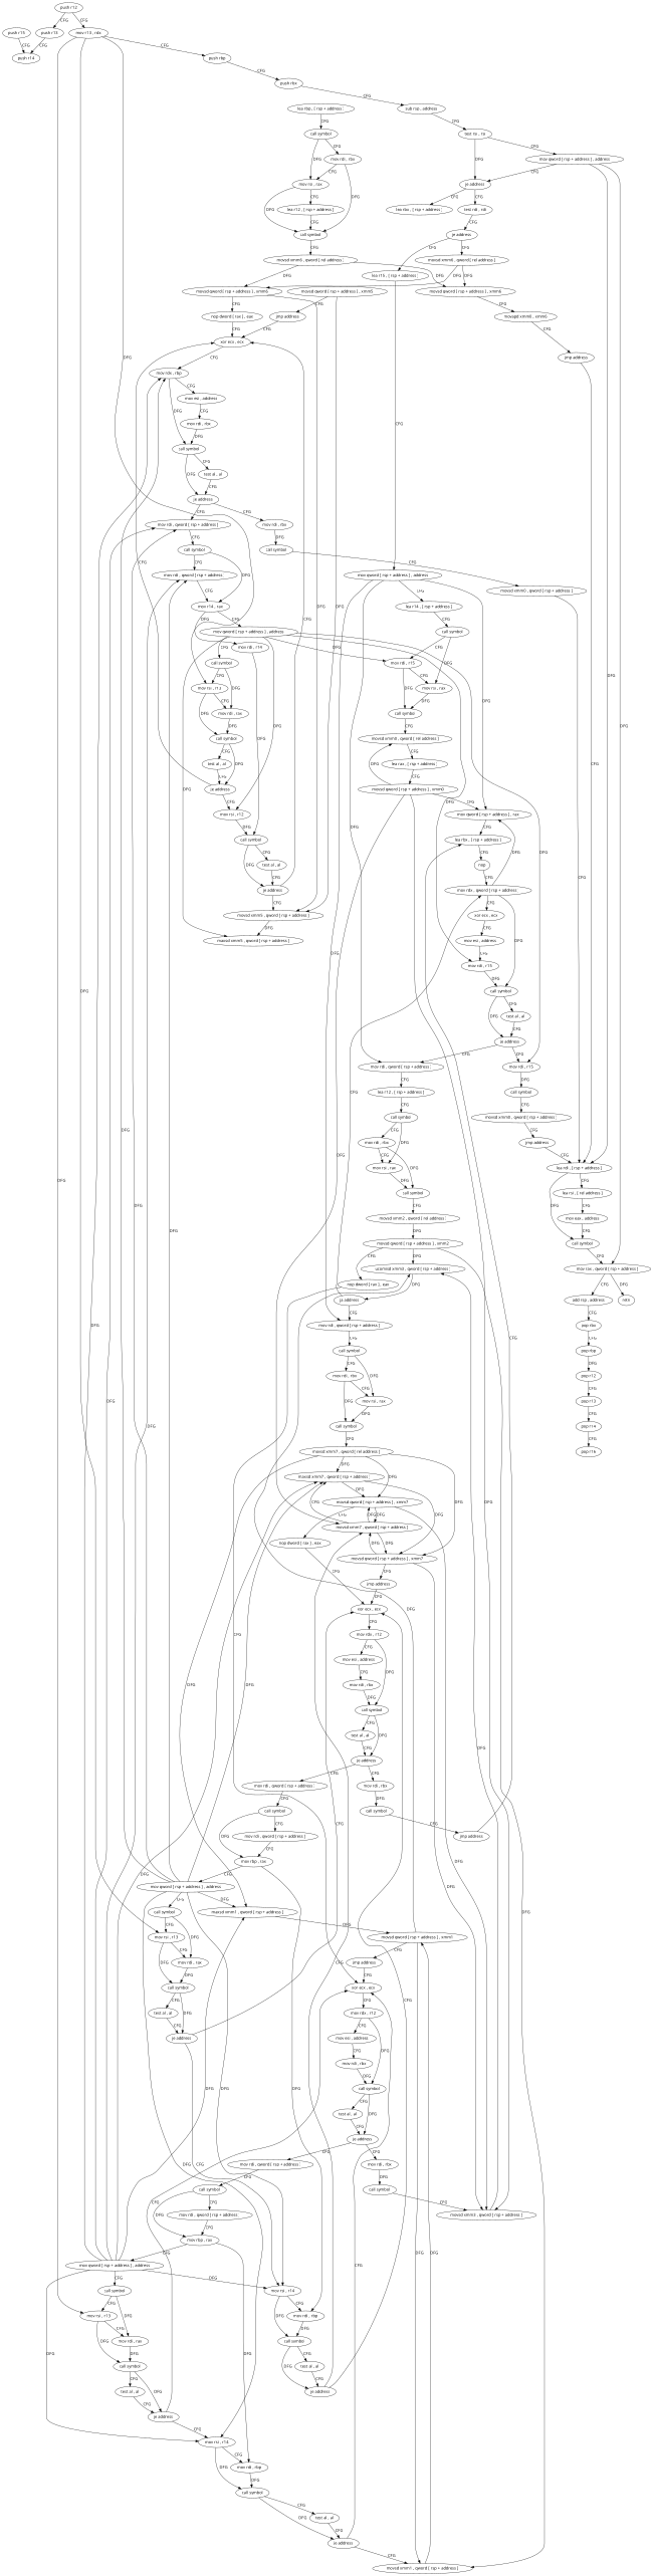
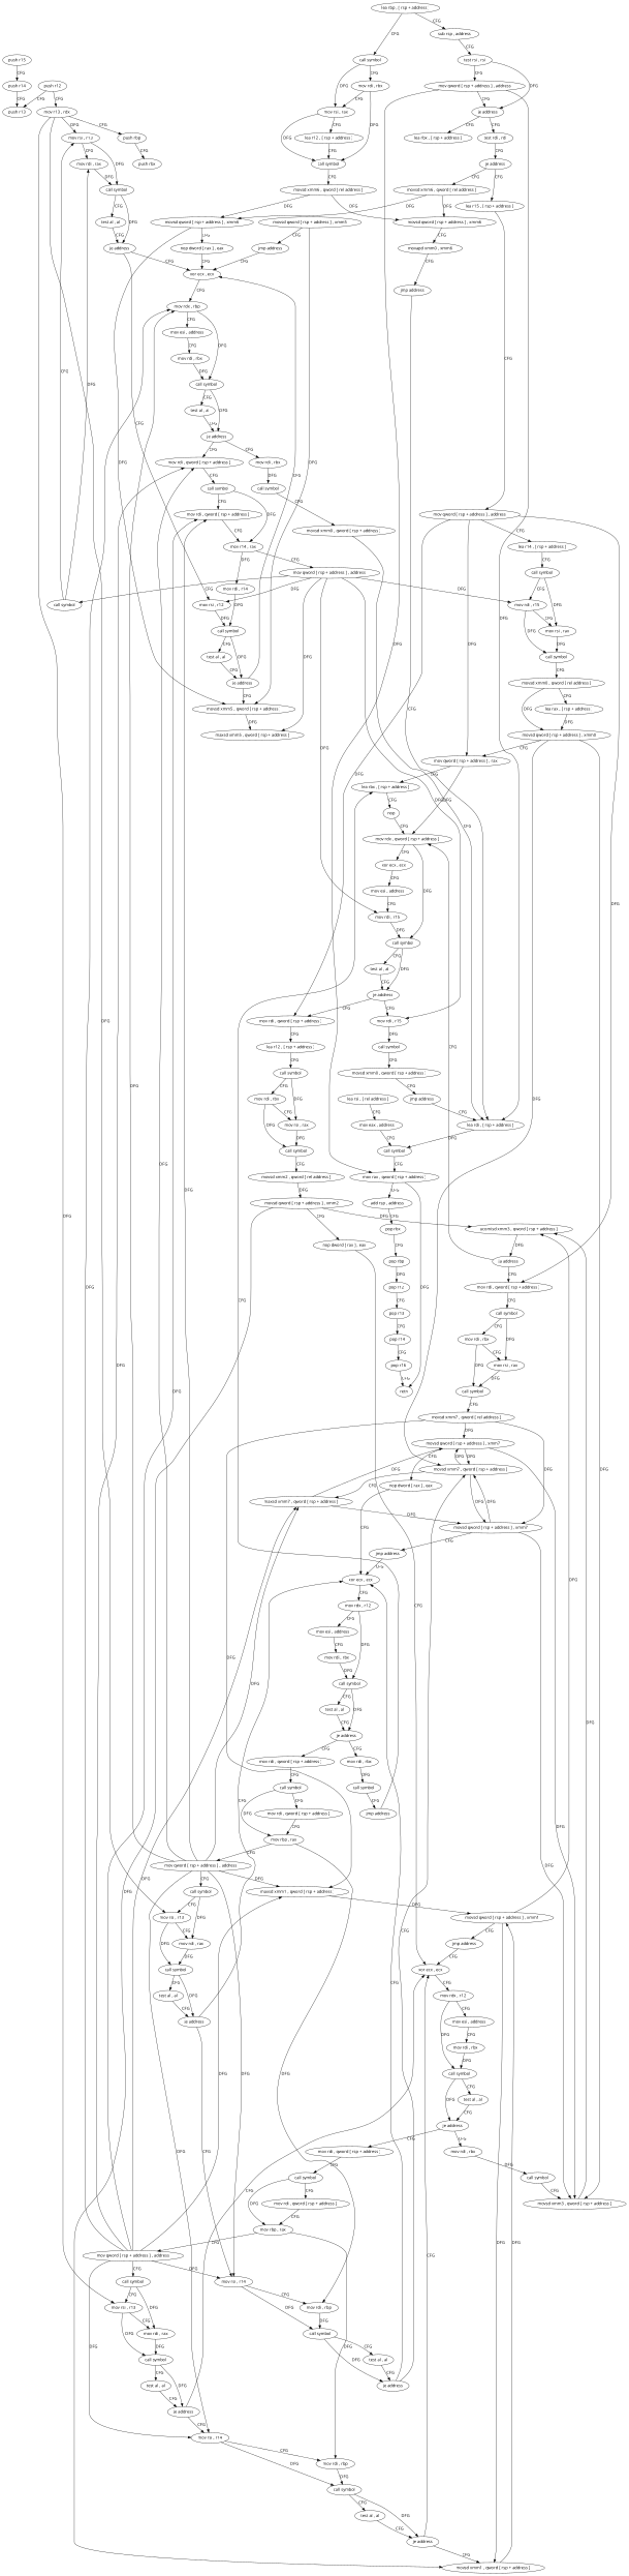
  digraph {
    fontname="Open Sans"
    node [fontname="Open Sans"]
    edge [fontname="Open Sans"]
    n1 [label="push r15"]
    n2 [label="push r14"]
    n3 [label="push r13"]
    n4 [label="push r12"]
    n5 [label="mov r13 , rdx"]
    n6 [label="push rbp"]
    n7 [label="mov rsi , r13"]
    n8 [label="mov rsi , r13"]
    n9 [label="mov rsi , r13"]
    n10 [label="push rbx"]
    n11 [label="mov rdi , rax"]
    n12 [label="call symbol"]
    n13 [label="mov rdi , rax"]
    n14 [label="call symbol"]
    n15 [label="mov rdi , rax"]
    n16 [label="call symbol"]
    n17 [label="sub rsp , address"]
    n18 [label="test rsi , rsi"]
    n19 [label="mov qword [ rsp + address ] , address"]
    n20 [label="je address"]
    n21 [label="lea rdi , [ rsp + address ]"]
    n22 [label="mov rax , qword [ rsp + address ]"]
    n23 [label="test rdi , rdi"]
    n24 [label="lea rbx , [ rsp + address ]"]
    n25 [label="lea rsi , [ rel address ]"]
    n26 [label="call symbol"]
    n27 [label="add rsp , address"]
    n28 [label=retn]
    n29 [label="je address"]
    n30 [label="movsd xmm6 , qword [ rel address ]"]
    n31 [label="lea r15 , [ rsp + address ]"]
    n32 [label="movsd qword [ rsp + address ] , xmm6"]
    n33 [label="movsd qword [ rsp + address ] , xmm6"]
    n34 [label="mov qword [ rsp + address ] , address"]
    n35 [label="nop dword [ rax ] , eax"]
    n36 [label="movsd xmm5 , qword [ rsp + address ]"]
    n37 [label="movapd xmm0 , xmm6"]
    n38 [label="lea r14 , [ rsp + address ]"]
    n39 [label="mov qword [ rsp + address ] , rax"]
    n40 [label="mov rdi , qword [ rsp + address ]"]
    n41 [label="mov rdi , qword [ rsp + address ]"]
    n42 [label="lea rbp , [ rsp + address ]"]
    n43 [label="call symbol"]
    n44 [label="mov rdi , rbx"]
    n45 [label="mov rsi , rax"]
    n46 [label="call symbol"]
    n47 [label="lea r12 , [ rsp + address ]"]
    n48 [label="movsd xmm6 , qword [ rel address ]"]
    n49 [label="xor ecx , ecx"]
    n50 [label="maxsd xmm5 , qword [ rsp + address ]"]
    n51 [label="mov rdx , rbp"]
    n52 [label="mov esi , address"]
    n53 [label="call symbol"]
    n54 [label="jmp address"]
    n55 [label="mov eax , address"]
    n56 [label="call symbol"]
    n57 [label="lea rbx , [ rsp + address ]"]
    n58 [label="mov rdx , qword [ rsp + address ]"]
    n59 [label="lea r12 , [ rsp + address ]"]
    n60 [label="call symbol"]
    n61 [label="mov rdi , r15"]
    n62 [label="mov rsi , rax"]
    n63 [label="call symbol"]
    n64 [label="movsd xmm0 , qword [ rel address ]"]
    n65 [label="lea rax , [ rsp + address ]"]
    n66 [label="movsd qword [ rsp + address ] , xmm0"]
    n67 [label="movsd xmm3 , qword [ rsp + address ]"]
    n68 [label="movsd xmm7 , qword [ rsp + address ]"]
    n69 [label="ucomisd xmm3 , qword [ rsp + address ]"]
    n70 [label="maxsd xmm7 , qword [ rsp + address ]"]
    n71 [label="movsd qword [ rsp + address ] , xmm7"]
    n72 [label="movsd qword [ rsp + address ] , xmm7"]
    n73 [label=nop]
    n74 [label="xor ecx , ecx"]
    n75 [label="call symbol"]
    n76 [label="mov rdi , rbx"]
    n77 [label="call symbol"]
    n78 [label="movsd xmm0 , qword [ rsp + address ]"]
    n79 [label="mov rdi , qword [ rsp + address ]"]
    n80 [label="call symbol"]
    n81 [label="mov rdi , qword [ rsp + address ]"]
    n82 [label="mov r14 , rax"]
    n83 [label="mov qword [ rsp + address ] , address"]
    n84 [label="mov rdi , r14"]
    n85 [label="call symbol"]
    n86 [label="mov rsi , r12"]
    n87 [label="mov rdi , r15"]
    n88 [label="mov rdi , r15"]
    n89 [label="call symbol"]
    n90 [label="call symbol"]
    n91 [label="test al , al"]
    n92 [label="je address"]
    n93 [label="test al , al"]
    n94 [label="je address"]
    n95 [label="pop rbx"]
    n96 [label="pop rbp"]
    n97 [label="pop r12"]
    n98 [label="pop r13"]
    n99 [label="pop r14"]
    n100 [label="pop r16"]
    n101 [label="movsd xmm0 , qword [ rsp + address ]"]
    n102 [label="jmp address"]
    n103 [label="call symbol"]
    n104 [label="mov rdi , rbx"]
    n105 [label="mov rsi , rax"]
    n106 [label="call symbol"]
    n107 [label="movsd xmm2 , qword [ rel address ]"]
    n108 [label="movsd qword [ rsp + address ] , xmm2"]
    n109 [label="nop dword [ rax ] , eax"]
    n110 [label="movsd xmm1 , qword [ rsp + address ]"]
    n111 [label="xor ecx , ecx"]
    n112 [label="ja address"]
    n113 [label="movsd qword [ rsp + address ] , xmm1"]
    n114 [label="mov rdx , r12"]
    n115 [label="mov esi , address"]
    n116 [label="call symbol"]
    n117 [label="mov rdi , rbx"]
    n118 [label="test al , al"]
    n119 [label="je address"]
    n120 [label="movsd qword [ rsp + address ] , xmm5"]
    n121 [label="jmp address"]
    n122 [label="mov rdi , rbx"]
    n123 [label="call symbol"]
    n124 [label="mov esi , address"]
    n125 [label="test al , al"]
    n126 [label="je address"]
    n127 [label="mov rdi , rbx"]
    n128 [label="mov rsi , rax"]
    n129 [label="mov rdi , qword [ rsp + address ]"]
    n130 [label="call symbol"]
    n131 [label="mov rdi , qword [ rsp + address ]"]
    n132 [label="mov rbp , rax"]
    n133 [label="mov qword [ rsp + address ] , address"]
    n134 [label="mov rdi , rbp"]
    n135 [label="call symbol"]
    n136 [label="mov rsi , r14"]
    n137 [label="mov rsi , r14"]
    n138 [label="maxsd xmm1 , qword [ rsp + address ]"]
    n139 [label="call symbol"]
    n140 [label="mov rdi , rbp"]
    n141 [label="call symbol"]
    n142 [label="test al , al"]
    n143 [label="je address"]
    n144 [label="test al , al"]
    n145 [label="je address"]
    n146 [label="call symbol"]
    n147 [label="movsd xmm7 , qword [ rel address ]"]
    n148 [label="nop dword [ rax ] , eax"]
    n149 [label="jmp address"]
    n150 [label="xor ecx , ecx"]
    n151 [label="mov rdx , r12"]
    n152 [label="mov esi , address"]
    n153 [label="call symbol"]
    n154 [label="mov rdi , rbx"]
    n155 [label="test al , al"]
    n156 [label="je address"]
    n157 [label="jmp address"]
    n158 [label="mov rdi , rbx"]
    n159 [label="call symbol"]
    n160 [label="jmp address"]
    n161 [label="mov rdi , qword [ rsp + address ]"]
    n162 [label="call symbol"]
    n163 [label="mov rdi , qword [ rsp + address ]"]
    n164 [label="mov rbp , rax"]
    n165 [label="mov qword [ rsp + address ] , address"]
    n166 [label="call symbol"]
    n167 [label="test al , al"]
    n168 [label="je address"]
    n169 [label="test al , al"]
    n170 [label="je address"]
    n171 [label="mov rdi , rbx"]
    n172 [label="test al , al"]
    n173 [label="je address"]
    n1 -> n2 [label=CFG]
-   n3 -> n2 [label=CFG]
+   n2 -> n3 [label=CFG]
    n4 -> n3 [label=CFG]
    n4 -> n5 [label=CFG]
    n5 -> n6 [label=CFG]
    n5 -> n7 [label=DFG]
    n5 -> n8 [label=DFG]
    n5 -> n9 [label=DFG]
    n6 -> n10 [label=CFG]
    n7 -> n11 [label=CFG]
    n7 -> n12 [label=DFG]
    n8 -> n13 [label=CFG]
    n8 -> n14 [label=DFG]
    n9 -> n15 [label=CFG]
    n9 -> n16 [label=DFG]
-   n10 -> n17 [label=CFG]
+   n42 -> n17 [label=CFG]
    n11 -> n12 [label=DFG]
    n12 -> n91 [label=CFG]
    n12 -> n92 [label=DFG]
    n13 -> n14 [label=DFG]
    n14 -> n142 [label=CFG]
    n14 -> n143 [label=DFG]
    n15 -> n16 [label=DFG]
    n16 -> n167 [label=CFG]
    n16 -> n168 [label=DFG]
    n17 -> n18 [label=CFG]
    n18 -> n19 [label=CFG]
    n18 -> n20 [label=DFG]
    n19 -> n20 [label=CFG]
    n19 -> n21 [label=DFG]
    n19 -> n22 [label=DFG]
    n20 -> n23 [label=CFG]
    n20 -> n24 [label=CFG]
-   n21 -> n25 [label=CFG]
    n21 -> n26 [label=DFG]
    n22 -> n27 [label=CFG]
    n22 -> n28 [label=DFG]
    n23 -> n29 [label=CFG]
    n25 -> n55 [label=CFG]
    n26 -> n22 [label=CFG]
    n27 -> n95 [label=CFG]
    n29 -> n30 [label=CFG]
    n29 -> n31 [label=CFG]
    n30 -> n32 [label=DFG]
    n30 -> n33 [label=DFG]
    n31 -> n34 [label=CFG]
    n32 -> n35 [label=CFG]
    n32 -> n36 [label=DFG]
    n33 -> n37 [label=CFG]
    n34 -> n38 [label=CFG]
    n34 -> n39 [label=DFG]
    n34 -> n40 [label=DFG]
    n34 -> n41 [label=DFG]
    n35 -> n49 [label=CFG]
    n36 -> n50 [label=DFG]
    n37 -> n54 [label=CFG]
    n38 -> n56 [label=CFG]
    n39 -> n57 [label=CFG]
-   n58 -> n39 [label=DFG]
+   n39 -> n58 [label=DFG]
    n40 -> n59 [label=CFG]
    n41 -> n60 [label=CFG]
    n42 -> n43 [label=CFG]
    n43 -> n44 [label=CFG]
    n43 -> n45 [label=DFG]
    n44 -> n45 [label=CFG]
    n44 -> n46 [label=DFG]
    n45 -> n46 [label=DFG]
    n45 -> n47 [label=CFG]
    n46 -> n48 [label=CFG]
    n47 -> n46 [label=CFG]
    n48 -> n32 [label=DFG]
    n48 -> n33 [label=DFG]
    n49 -> n51 [label=CFG]
    n51 -> n52 [label=CFG]
    n51 -> n53 [label=DFG]
    n52 -> n117 [label=CFG]
    n53 -> n118 [label=CFG]
    n53 -> n119 [label=DFG]
    n54 -> n21 [label=CFG]
    n55 -> n26 [label=CFG]
    n56 -> n61 [label=CFG]
    n56 -> n62 [label=DFG]
    n57 -> n73 [label=CFG]
    n58 -> n74 [label=CFG]
    n58 -> n75 [label=DFG]
    n59 -> n103 [label=CFG]
    n60 -> n127 [label=CFG]
    n60 -> n128 [label=DFG]
    n61 -> n62 [label=CFG]
    n61 -> n63 [label=DFG]
    n62 -> n63 [label=DFG]
    n63 -> n64 [label=CFG]
    n64 -> n65 [label=CFG]
-   n66 -> n64 [label=DFG]
-   n65 -> n66 [label=CFG]
+   n64 -> n66 [label=DFG]
+   n65 -> n66 [label=DFG]
    n66 -> n39 [label=CFG]
    n66 -> n67 [label=DFG]
    n66 -> n68 [label=DFG]
    n67 -> n69 [label=DFG]
    n68 -> n70 [label=CFG]
    n68 -> n71 [label=DFG]
    n68 -> n72 [label=DFG]
    n69 -> n112 [label=DFG]
    n70 -> n71 [label=DFG]
    n70 -> n72 [label=DFG]
    n71 -> n67 [label=DFG]
    n71 -> n68 [label=DFG]
    n71 -> n148 [label=CFG]
    n72 -> n67 [label=DFG]
    n72 -> n68 [label=DFG]
    n72 -> n149 [label=CFG]
    n73 -> n58 [label=CFG]
    n74 -> n124 [label=CFG]
    n75 -> n125 [label=CFG]
    n75 -> n126 [label=DFG]
    n76 -> n77 [label=DFG]
    n77 -> n78 [label=CFG]
    n78 -> n21 [label=CFG]
    n79 -> n80 [label=CFG]
    n80 -> n81 [label=CFG]
    n80 -> n82 [label=DFG]
    n81 -> n82 [label=CFG]
    n82 -> n83 [label=CFG]
    n82 -> n84 [label=DFG]
    n83 -> n50 [label=DFG]
    n83 -> n61 [label=DFG]
    n83 -> n85 [label=CFG]
    n83 -> n86 [label=DFG]
    n83 -> n87 [label=DFG]
    n83 -> n88 [label=DFG]
    n84 -> n89 [label=DFG]
    n85 -> n7 [label=CFG]
    n85 -> n11 [label=DFG]
    n86 -> n89 [label=DFG]
    n87 -> n90 [label=DFG]
    n88 -> n75 [label=DFG]
    n89 -> n93 [label=CFG]
    n89 -> n94 [label=DFG]
    n90 -> n101 [label=CFG]
    n91 -> n92 [label=CFG]
    n92 -> n49 [label=CFG]
    n92 -> n86 [label=CFG]
    n93 -> n94 [label=CFG]
    n94 -> n36 [label=CFG]
    n94 -> n49 [label=CFG]
    n95 -> n96 [label=CFG]
    n96 -> n97 [label=DFG]
    n97 -> n98 [label=CFG]
    n98 -> n99 [label=CFG]
    n99 -> n100 [label=CFG]
+   n100 -> n28 [label=CFG]
    n101 -> n102 [label=CFG]
    n102 -> n21 [label=CFG]
    n103 -> n104 [label=CFG]
    n103 -> n105 [label=DFG]
    n104 -> n105 [label=CFG]
    n104 -> n106 [label=DFG]
    n105 -> n106 [label=DFG]
    n106 -> n107 [label=CFG]
    n107 -> n108 [label=DFG]
    n108 -> n69 [label=DFG]
    n108 -> n109 [label=CFG]
    n108 -> n110 [label=DFG]
    n109 -> n111 [label=CFG]
    n110 -> n113 [label=DFG]
    n111 -> n114 [label=CFG]
    n112 -> n41 [label=CFG]
    n112 -> n58 [label=CFG]
    n113 -> n69 [label=DFG]
    n113 -> n110 [label=DFG]
    n113 -> n157 [label=CFG]
    n114 -> n115 [label=CFG]
    n114 -> n116 [label=DFG]
    n115 -> n154 [label=CFG]
    n116 -> n155 [label=CFG]
    n116 -> n156 [label=DFG]
    n117 -> n53 [label=DFG]
    n118 -> n119 [label=CFG]
    n119 -> n76 [label=CFG]
    n119 -> n79 [label=CFG]
    n120 -> n36 [label=DFG]
    n120 -> n121 [label=CFG]
    n121 -> n49 [label=CFG]
    n122 -> n123 [label=DFG]
    n123 -> n67 [label=CFG]
    n124 -> n88 [label=CFG]
    n125 -> n126 [label=CFG]
    n126 -> n40 [label=CFG]
    n126 -> n87 [label=CFG]
    n127 -> n128 [label=CFG]
    n127 -> n146 [label=DFG]
    n128 -> n146 [label=DFG]
    n129 -> n130 [label=CFG]
    n130 -> n131 [label=CFG]
    n130 -> n132 [label=DFG]
    n131 -> n132 [label=CFG]
    n132 -> n133 [label=CFG]
    n132 -> n134 [label=DFG]
    n133 -> n51 [label=DFG]
    n133 -> n70 [label=DFG]
    n133 -> n79 [label=DFG]
    n133 -> n81 [label=DFG]
    n133 -> n135 [label=CFG]
    n133 -> n136 [label=DFG]
    n133 -> n137 [label=DFG]
    n133 -> n138 [label=DFG]
    n134 -> n139 [label=DFG]
    n135 -> n8 [label=CFG]
    n135 -> n13 [label=DFG]
    n136 -> n134 [label=CFG]
    n136 -> n139 [label=DFG]
    n137 -> n140 [label=CFG]
    n137 -> n141 [label=DFG]
    n138 -> n113 [label=DFG]
    n139 -> n144 [label=CFG]
    n139 -> n145 [label=DFG]
    n140 -> n141 [label=DFG]
    n141 -> n169 [label=CFG]
    n141 -> n170 [label=DFG]
    n142 -> n143 [label=CFG]
    n143 -> n111 [label=CFG]
    n143 -> n136 [label=CFG]
    n144 -> n145 [label=CFG]
    n145 -> n110 [label=CFG]
    n145 -> n111 [label=CFG]
    n146 -> n147 [label=CFG]
-   n147 -> n70 [label=DFG]
    n147 -> n71 [label=DFG]
    n147 -> n72 [label=DFG]
    n147 -> n138 [label=DFG]
    n148 -> n150 [label=CFG]
    n149 -> n150 [label=CFG]
    n150 -> n151 [label=CFG]
    n151 -> n152 [label=CFG]
    n151 -> n153 [label=DFG]
    n152 -> n171 [label=CFG]
    n153 -> n172 [label=CFG]
    n153 -> n173 [label=DFG]
    n154 -> n116 [label=DFG]
    n155 -> n156 [label=CFG]
    n156 -> n122 [label=CFG]
    n156 -> n129 [label=CFG]
    n157 -> n111 [label=CFG]
    n158 -> n159 [label=DFG]
    n159 -> n160 [label=CFG]
    n160 -> n57 [label=CFG]
    n161 -> n162 [label=CFG]
    n162 -> n163 [label=CFG]
    n162 -> n164 [label=DFG]
    n163 -> n164 [label=CFG]
    n164 -> n140 [label=DFG]
    n164 -> n165 [label=CFG]
    n165 -> n51 [label=DFG]
    n165 -> n70 [label=DFG]
    n165 -> n79 [label=DFG]
    n165 -> n81 [label=DFG]
    n165 -> n136 [label=DFG]
    n165 -> n137 [label=DFG]
    n165 -> n138 [label=DFG]
    n165 -> n166 [label=CFG]
    n166 -> n9 [label=CFG]
    n166 -> n15 [label=DFG]
    n167 -> n168 [label=CFG]
    n168 -> n137 [label=CFG]
    n168 -> n150 [label=CFG]
    n169 -> n170 [label=CFG]
    n170 -> n68 [label=CFG]
    n170 -> n150 [label=CFG]
    n171 -> n153 [label=DFG]
    n172 -> n173 [label=CFG]
    n173 -> n158 [label=CFG]
    n173 -> n161 [label=CFG]
  }
